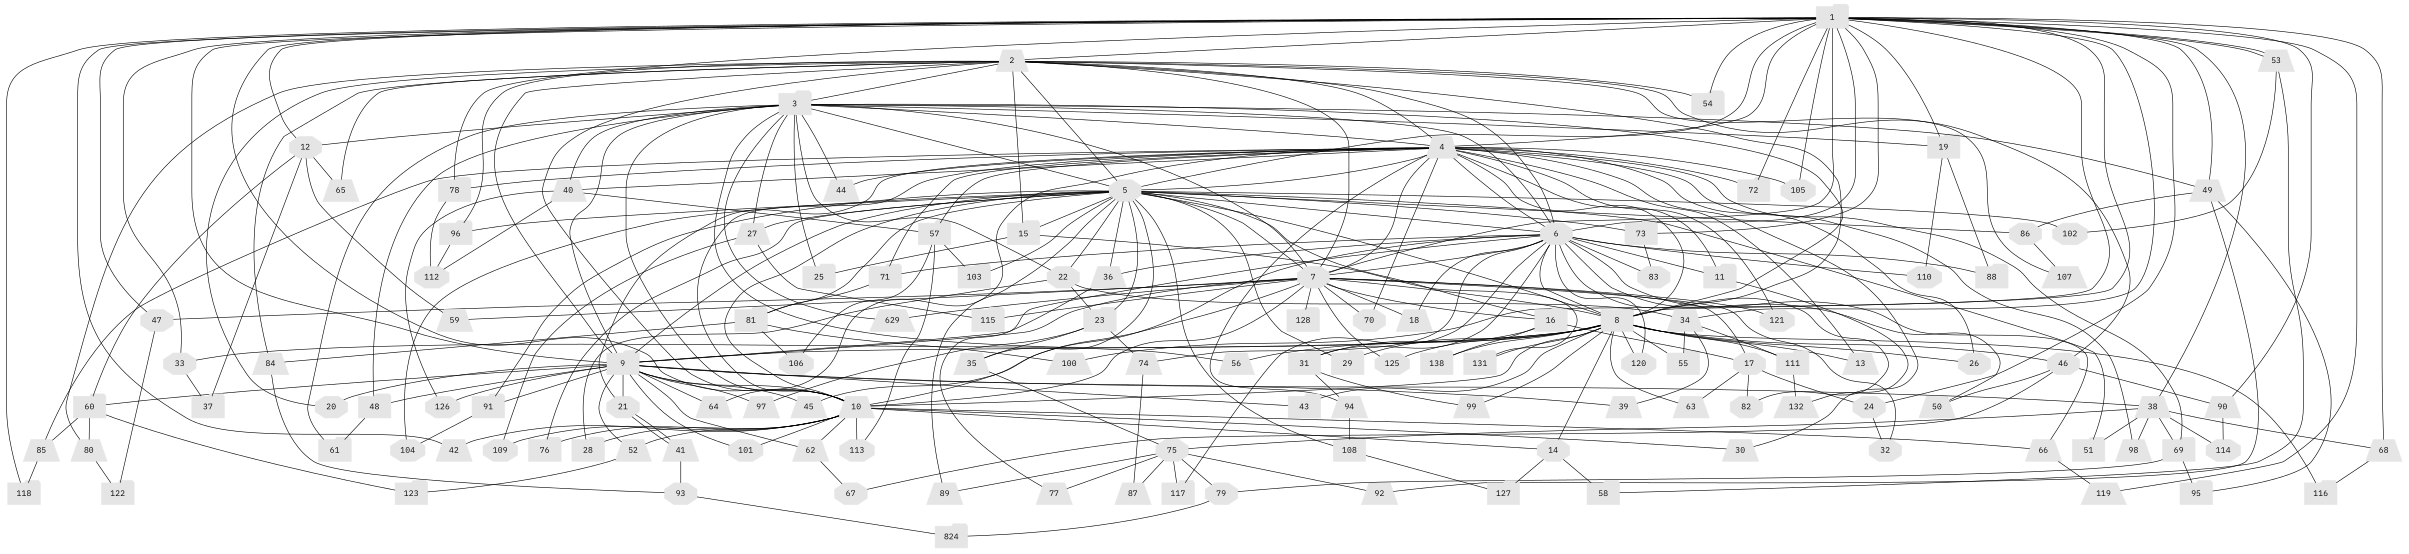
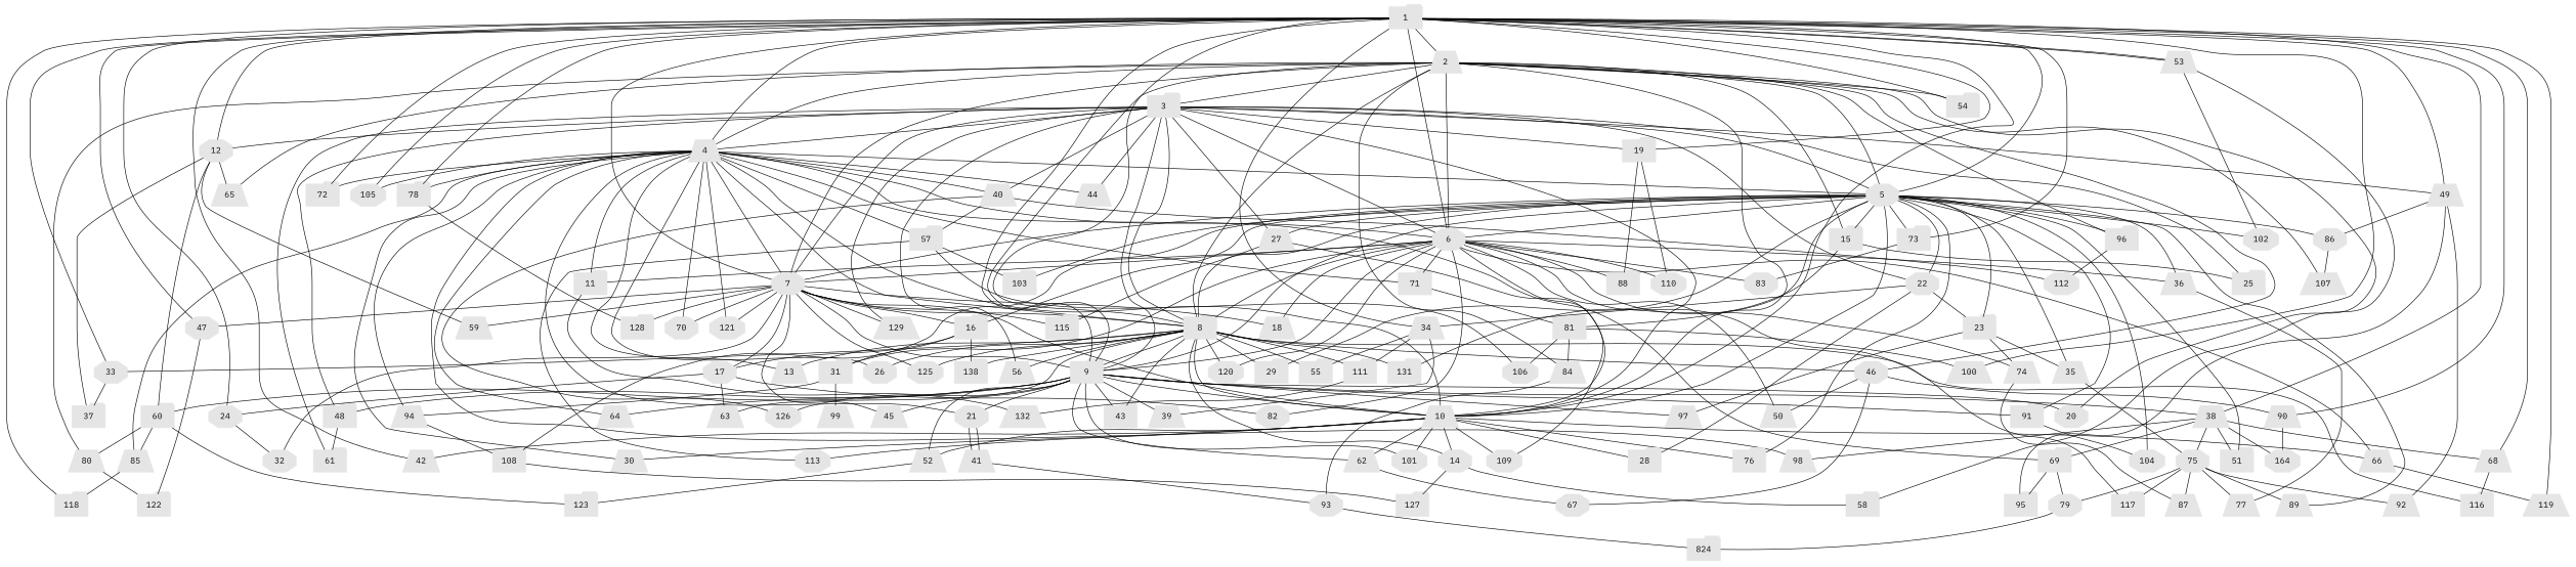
  graph {
    fontname="IBM Plex Mono"
    node [color=gray90 fontname="IBM Plex Mono" shape=folder style=filled]
    edge [fontname="IBM Plex Mono"]
    2 [shape=trapezium]
    1
    4 [shape=trapezium]
    5 [shape=octagon]
    6 [shape=octagon]
    7 [shape=octagon]
    8
    9
    10 [shape=trapezium]
    12 [shape=octagon]
    19
    24 [shape=octagon]
    33 [shape=octagon]
    34 [shape=trapezium]
    38 [shape=trapezium]
    42 [shape=trapezium]
    47 [shape=octagon]
    49 [shape=trapezium]
    53 [shape=trapezium]
    54
    68 [shape=trapezium]
    72
    73
    78
    90 [shape=trapezium]
    100 [shape=trapezium]
    105 [shape=octagon]
    118
    119 [shape=trapezium]
    3
    15
    20 [shape=octagon]
    46 [shape=octagon]
    65 [shape=trapezium]
    80 [shape=trapezium]
    84 [shape=trapezium]
    96
    107 [shape=trapezium]
    22 [shape=octagon]
    25
    27 [shape=trapezium]
    40 [shape=trapezium]
    44 [shape=trapezium]
    48
    56 [shape=trapezium]
    61
-   129 [shape=trapezium label=629]
+   129 [shape=trapezium]
    11
    13 [shape=trapezium]
    21 [shape=octagon]
    26 [shape=octagon]
    30 [shape=trapezium]
    57
    64 [shape=trapezium]
    69
    70 [shape=octagon]
    71
    85 [shape=trapezium]
    94 [shape=trapezium]
    98 [shape=trapezium]
    121 [shape=octagon]
    16
    23
    29
    35 [shape=trapezium]
    36 [shape=trapezium]
    51
    76
    81
    86 [shape=octagon]
    89 [shape=trapezium]
    91
    102 [shape=octagon]
    103
    104 [shape=octagon]
    108
    18 [shape=trapezium]
    31
    50 [shape=trapezium]
    66 [shape=trapezium]
    74 [shape=trapezium]
    82 [shape=octagon]
    83 [shape=octagon]
    88
    110 [shape=octagon]
    117
    120 [shape=octagon]
    17 [shape=octagon]
    32 [shape=octagon]
    45 [shape=trapezium]
    59 [shape=trapezium]
    115
    125 [shape=octagon]
    128
    14 [shape=octagon]
    43
    55
    63 [shape=trapezium]
    99 [shape=trapezium]
    111
    116
    n102 [label=138]
    131
    39 [shape=trapezium]
    52 [shape=trapezium]
    60
    62 [shape=trapezium]
    97 [shape=trapezium]
    101 [shape=octagon]
    126 [shape=octagon]
    28
    109 [shape=octagon]
    113 [shape=octagon]
    37
    75 [shape=octagon]
-   114 [shape=octagon]
+   114 [shape=octagon label=164]
    122
    92 [shape=trapezium]
    95
    58
    67 [shape=octagon]
    93 [shape=octagon]
    112 [shape=octagon]
    132 [shape=trapezium]
    41 [shape=trapezium]
    106 [shape=octagon]
    79 [shape=octagon]
    77 [shape=trapezium]
    127
    87 [shape=trapezium]
    123
    n132 [label=824]
    2 -- 4
    2 -- 5
    2 -- 6
    2 -- 7
    2 -- 8
    2 -- 9
    2 -- 10
    2 -- 54
    2 -- 3
    2 -- 15
    2 -- 20
    2 -- 46
    2 -- 65
    2 -- 80
    2 -- 84
    2 -- 96
    2 -- 107
    1 -- 2
    1 -- 4
    1 -- 5
    1 -- 6
    1 -- 7
    1 -- 8
    1 -- 9
    1 -- 10
    1 -- 12
    1 -- 19
    1 -- 24
    1 -- 33
    1 -- 34
    1 -- 38
    1 -- 42
    1 -- 47
    1 -- 49
    1 -- 53
    1 -- 53
    1 -- 54
    1 -- 68
    1 -- 72
    1 -- 73
    1 -- 78
    1 -- 90
    1 -- 100
    1 -- 105
    1 -- 118
    1 -- 119
    4 -- 5
    4 -- 6
    4 -- 7
    4 -- 8
    4 -- 10
    4 -- 72
    4 -- 78
    4 -- 105
    4 -- 40
    4 -- 44
    4 -- 11
    4 -- 13
    4 -- 21
    4 -- 26
    4 -- 30
    4 -- 57
    4 -- 64
    4 -- 69
    4 -- 70
    4 -- 71
    4 -- 85
    4 -- 94
    4 -- 98
    4 -- 121
    5 -- 6
    5 -- 7
    5 -- 8
    5 -- 9
    5 -- 10
    5 -- 73
    5 -- 15
    5 -- 96
    5 -- 22
    5 -- 27
    5 -- 16
    5 -- 23
    5 -- 29
    5 -- 35
    5 -- 36
    5 -- 51
    5 -- 76
    5 -- 81
    5 -- 86
    5 -- 89
    5 -- 91
    5 -- 102
    5 -- 103
    5 -- 104
    5 -- 108
    6 -- 7
    6 -- 8
    6 -- 9
    6 -- 10
    6 -- 11
    6 -- 71
    6 -- 36
    6 -- 18
    6 -- 31
    6 -- 50
    6 -- 66
    6 -- 74
    6 -- 82
    6 -- 83
    6 -- 88
    6 -- 110
    6 -- 117
    6 -- 120
    7 -- 8
    7 -- 9
    7 -- 10
    7 -- 47
    7 -- 129
    7 -- 70
    7 -- 121
    7 -- 16
    7 -- 18
    7 -- 17
    7 -- 32
    7 -- 45
    7 -- 59
    7 -- 115
    7 -- 125
    7 -- 128
    8 -- 9
    8 -- 10
    8 -- 33
    8 -- 46
    8 -- 56
    8 -- 13
    8 -- 26
    8 -- 29
    8 -- 120
    8 -- 125
    8 -- 14
    8 -- 43
    8 -- 55
    8 -- 63
-   8 -- 99
    8 -- 111
    8 -- 116
    8 -- n102
    8 -- 131
    9 -- 10
    9 -- 38
    9 -- 20
    9 -- 48
    9 -- 21
    9 -- 64
    9 -- 91
    9 -- 45
    9 -- 43
    9 -- 39
    9 -- 52
    9 -- 60
    9 -- 62
    9 -- 97
    9 -- 101
    9 -- 126
    10 -- 42
    10 -- 30
    10 -- 76
    10 -- 66
    10 -- 14
    10 -- 52
    10 -- 62
    10 -- 101
    10 -- 28
    10 -- 109
    10 -- 113
    12 -- 65
    12 -- 59
    12 -- 60
    12 -- 37
    19 -- 88
    19 -- 110
    24 -- 32
    33 -- 37
    34 -- 55
    34 -- 111
    34 -- 39
    38 -- 68
    38 -- 69
    38 -- 98
    38 -- 51
    38 -- 75
    38 -- 114
    47 -- 122
    49 -- 86
    49 -- 92
    49 -- 95
    53 -- 102
    53 -- 58
    68 -- 116
    73 -- 83
-   78 -- 112
+   78 -- 128
    90 -- 114
    3 -- 4
    3 -- 5
    3 -- 6
    3 -- 7
    3 -- 8
    3 -- 9
    3 -- 10
    3 -- 12
    3 -- 19
    3 -- 49
    3 -- 22
    3 -- 25
    3 -- 27
    3 -- 40
    3 -- 44
    3 -- 48
    3 -- 56
    3 -- 61
    3 -- 129
    15 -- 25
    15 -- 131
    46 -- 90
    46 -- 50
    46 -- 67
    80 -- 122
    84 -- 93
    96 -- 112
    22 -- 34
    22 -- 23
    22 -- 28
    27 -- 115
    27 -- 109
    40 -- 57
    40 -- 126
    40 -- 112
    48 -- 61
    11 -- 132
    21 -- 41
    21 -- 41
    57 -- 103
    57 -- 113
    57 -- 106
    69 -- 95
    69 -- 79
    71 -- 81
    85 -- 118
    94 -- 108
    16 -- 31
    16 -- 17
    16 -- n102
    23 -- 35
    23 -- 74
    23 -- 97
    35 -- 75
    36 -- 77
    81 -- 100
    81 -- 84
    81 -- 106
    86 -- 107
    91 -- 104
    108 -- 127
    31 -- 94
    31 -- 99
    66 -- 119
    74 -- 87
    17 -- 24
    17 -- 82
    17 -- 63
    14 -- 58
    14 -- 127
    111 -- 132
    52 -- 123
    60 -- 80
    60 -- 85
    60 -- 123
    62 -- 67
    75 -- 89
    75 -- 117
    75 -- 92
    75 -- 79
    75 -- 77
    75 -- 87
    93 -- n132
    41 -- 93
    79 -- n132
  }
